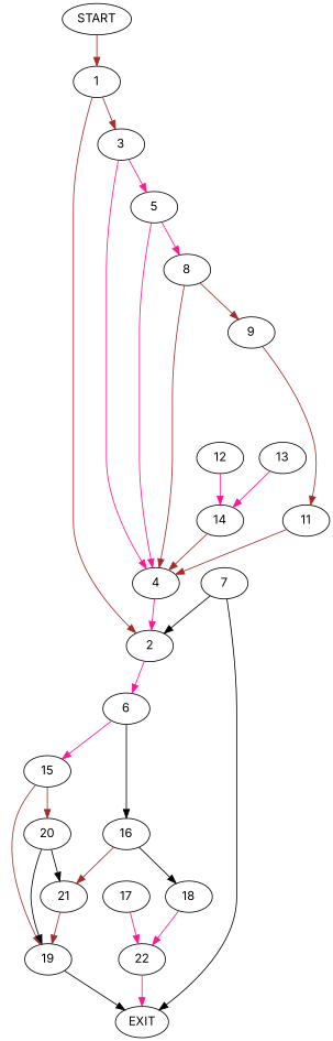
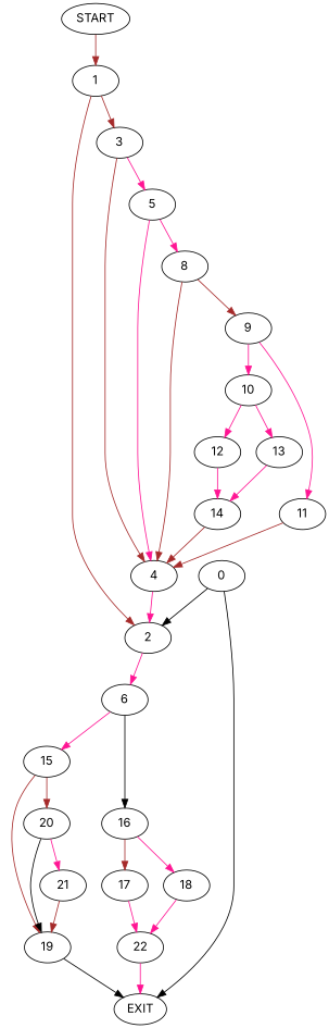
  digraph {
    fontname=Inter
    node [fontname=Inter]
    edge [color=deeppink fontname=Inter]
    n1 [label=START]
    1
    2
    3
    n5 [label=EXIT]
    6
    4
    5
    15
    16
-   7
+   7 [label=0]
    8
    9
    19
    20
    17
    18
+   10
    11
    12
    13
    14
    21
    22
    n1 -> 1 [color=brown]
    1 -> 2 [color=brown]
    1 -> 3 [color=brown]
    2 -> 6
-   3 -> 4
+   3 -> 4 [color=brown]
    3 -> 5
    6 -> 15
    6 -> 16 [color=black]
    4 -> 2
    5 -> 4
    5 -> 8
    15 -> 19 [color=brown]
    15 -> 20 [color=brown]
-   16 -> 21 [color=brown]
-   16 -> 18 [color=black]
+   16 -> 17 [color=brown]
+   16 -> 18
    7 -> 2 [color=black]
    7 -> n5 [color=black]
    8 -> 4 [color=brown]
    8 -> 9 [color=brown]
-   9 -> 11 [color=brown]
+   9 -> 10
+   9 -> 11
    19 -> n5 [color=black]
    20 -> 19 [color=black]
-   20 -> 21 [color=black]
+   20 -> 21
    17 -> 22
    18 -> 22
+   10 -> 12
+   10 -> 13
    11 -> 4 [color=brown]
    12 -> 14
    13 -> 14
    14 -> 4 [color=brown]
    21 -> 19 [color=brown]
    22 -> n5
  }
